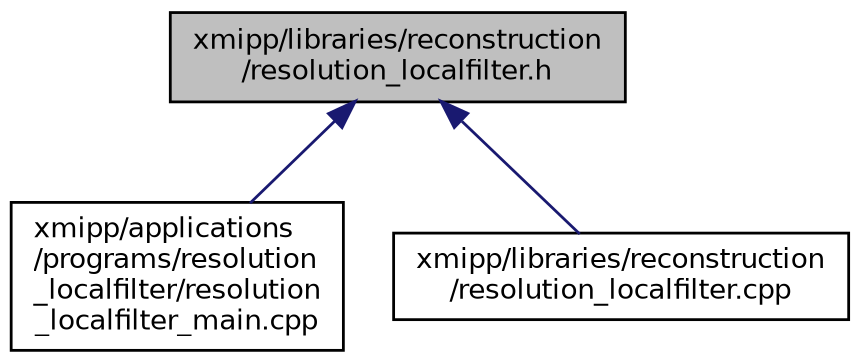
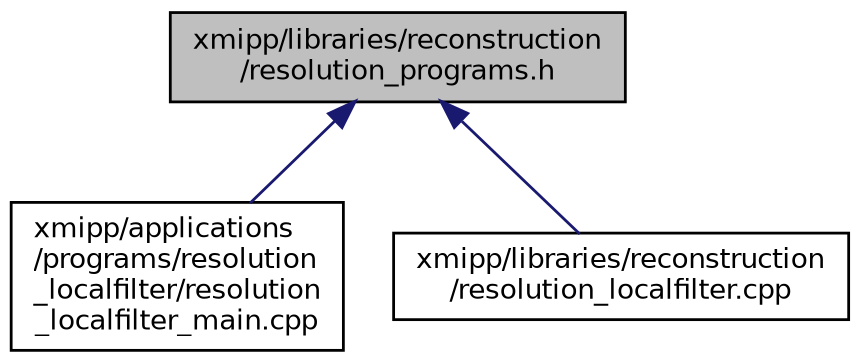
  digraph {
    node [color=black fillcolor=white fontname=Helvetica fontsize=10 shape=record style=filled]
    edge [color=midnightblue dir=back fontname=Helvetica fontsize=10 labelfontname=Helvetica labelfontsize=10 style=solid]
-   n1 [fillcolor=grey75 fontcolor=black height=0.2 label="xmipp/libraries/reconstruction\l/resolution_localfilter.h" width=0.4]
+   n1 [fillcolor=grey75 fontcolor=black height=0.2 label="xmipp/libraries/reconstruction\l/resolution_programs.h" width=0.4]
    n2 [height=0.2 label="xmipp/applications\l/programs/resolution\l_localfilter/resolution\l_localfilter_main.cpp" width=0.4]
    n3 [height=0.2 label="xmipp/libraries/reconstruction\l/resolution_localfilter.cpp" width=0.4]
    n1 -> n2
    n1 -> n3
  }
